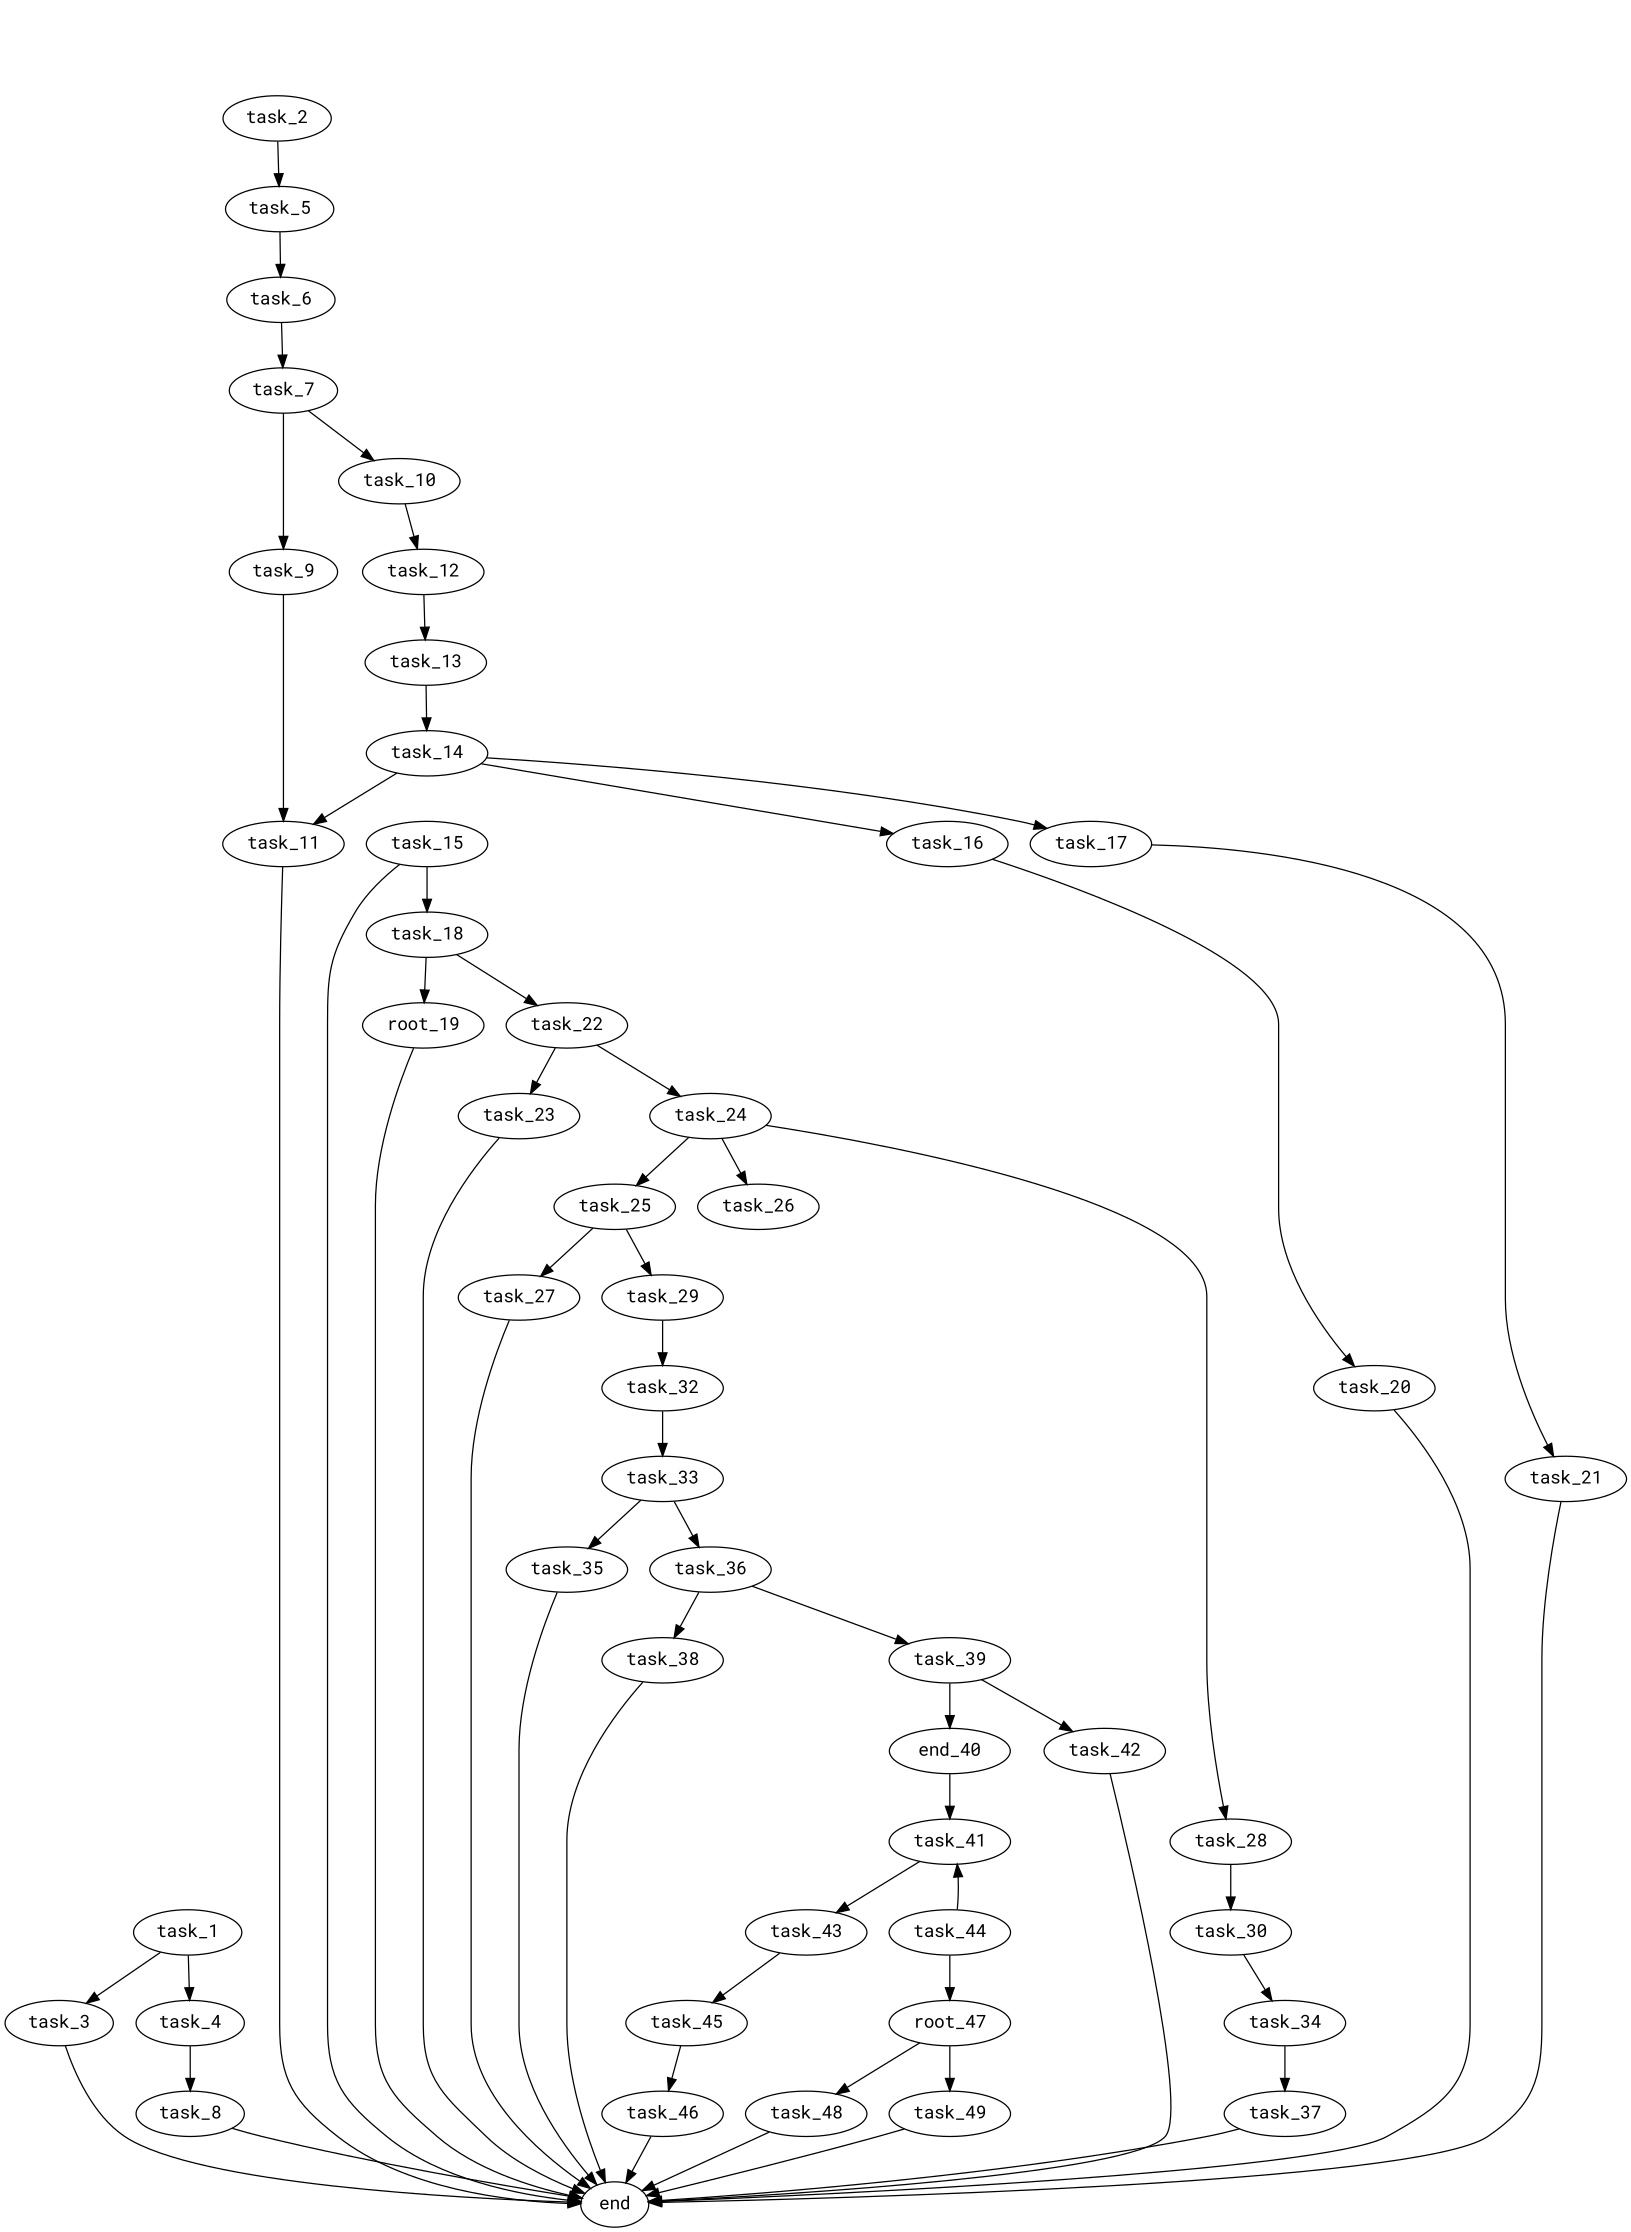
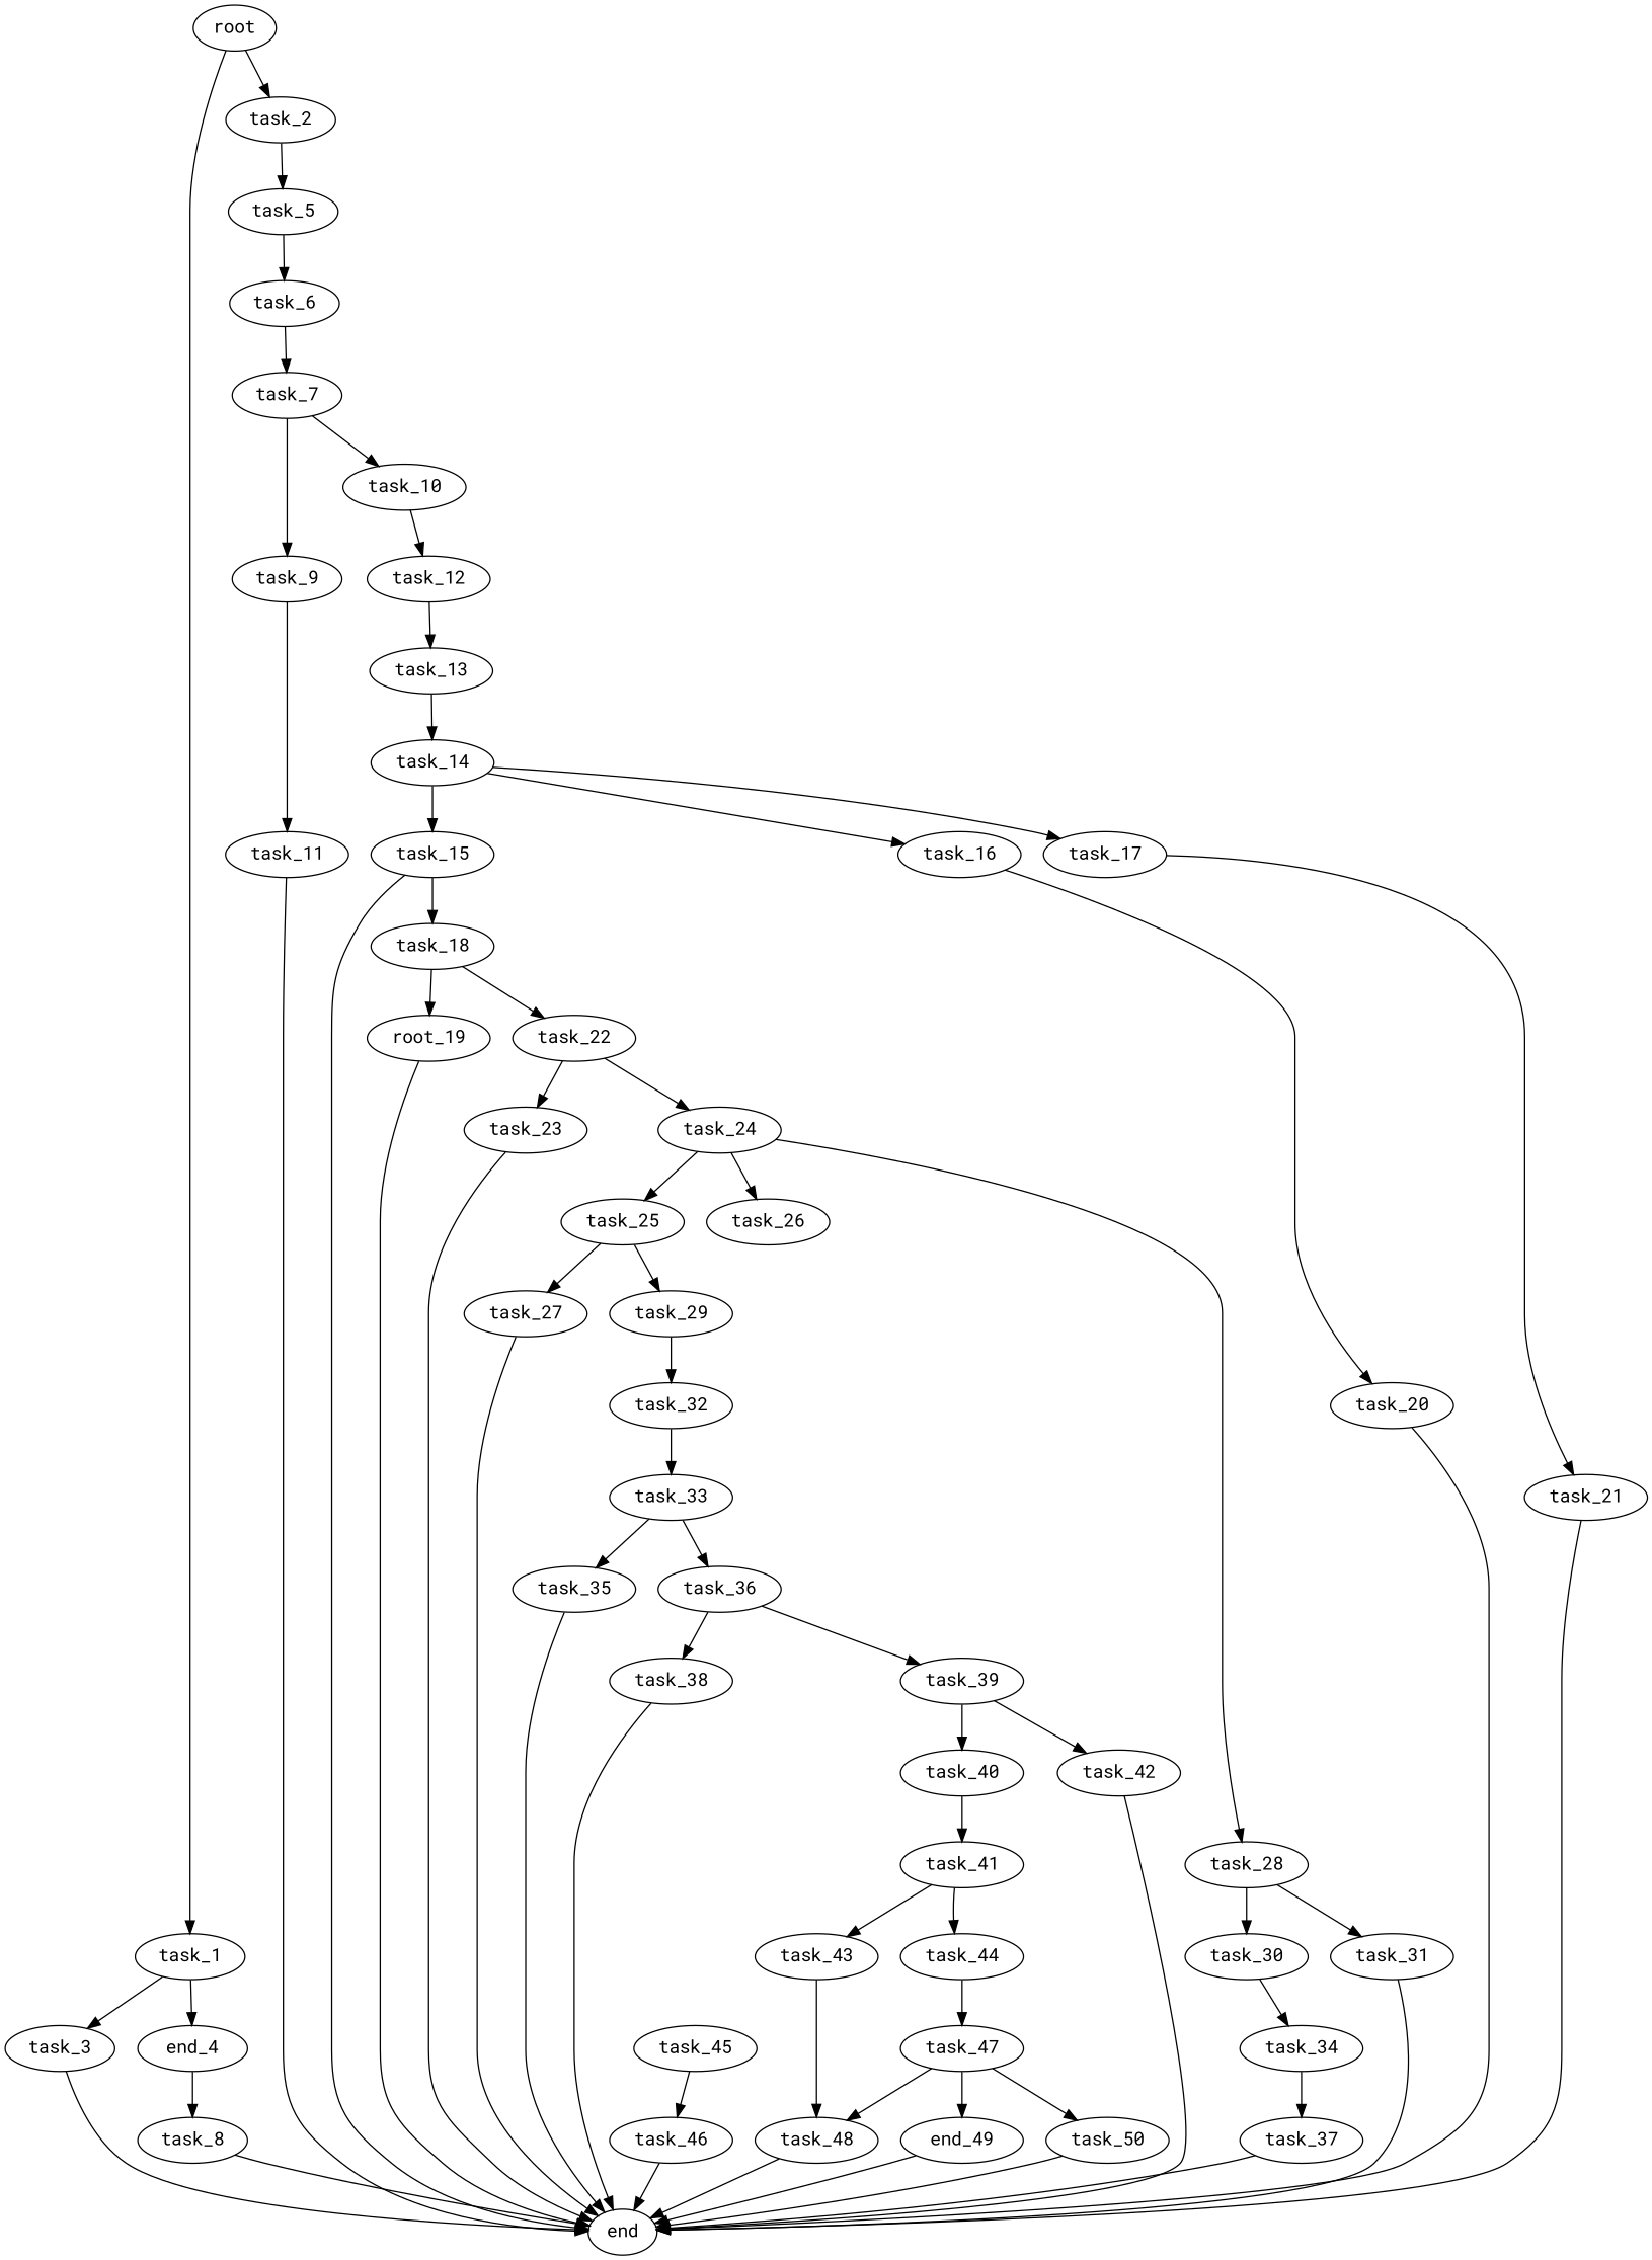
  digraph {
    fontname="Roboto Mono"
    node [fontname="Roboto Mono"]
    edge [fontname="Roboto Mono"]
+   root
    task_1
    task_2
    task_3
-   task_4
+   task_4 [label=end_4]
    task_5
    end
    task_8
    task_6
    task_7
    task_9
    task_10
    task_11
    task_12
    task_13
    task_14
    task_15
    task_16
    task_17
    task_18
    task_20
    task_21
    n23 [label=root_19]
    task_22
    task_23
    task_24
    task_25
    task_26
    task_28
    task_27
    task_29
    task_30
+   task_31
    task_32
    task_34
    task_33
    task_37
    task_35
    task_36
    task_38
    task_39
-   task_40 [label=end_40]
+   task_40
    task_42
    task_41
    task_43
    task_44
    task_45
-   task_47 [label=root_47]
+   task_47
    task_46
    task_48
-   task_49
+   task_49 [label=end_49]
+   task_50
+   root -> task_1
+   root -> task_2
    task_1 -> task_3
    task_1 -> task_4
    task_2 -> task_5
    task_3 -> end
    task_4 -> task_8
    task_5 -> task_6
    task_8 -> end
    task_6 -> task_7
    task_7 -> task_9
    task_7 -> task_10
    task_9 -> task_11
    task_10 -> task_12
    task_11 -> end
    task_12 -> task_13
    task_13 -> task_14
-   task_14 -> task_11
+   task_14 -> task_15
    task_14 -> task_16
    task_14 -> task_17
    task_15 -> end
    task_15 -> task_18
    task_16 -> task_20
    task_17 -> task_21
    task_18 -> n23
    task_18 -> task_22
    task_20 -> end
    task_21 -> end
    n23 -> end
    task_22 -> task_23
    task_22 -> task_24
    task_23 -> end
    task_24 -> task_25
    task_24 -> task_26
    task_24 -> task_28
    task_25 -> task_27
    task_25 -> task_29
    task_28 -> task_30
+   task_28 -> task_31
    task_27 -> end
    task_29 -> task_32
    task_30 -> task_34
+   task_31 -> end
    task_32 -> task_33
    task_34 -> task_37
    task_33 -> task_35
    task_33 -> task_36
    task_37 -> end
    task_35 -> end
    task_36 -> task_38
    task_36 -> task_39
    task_38 -> end
    task_39 -> task_40
    task_39 -> task_42
    task_40 -> task_41
    task_42 -> end
    task_41 -> task_43
-   task_44 -> task_41
-   task_43 -> task_45
+   task_41 -> task_44
+   task_43 -> task_48
    task_44 -> task_47
    task_45 -> task_46
    task_47 -> task_48
    task_47 -> task_49
+   task_47 -> task_50
    task_46 -> end
    task_48 -> end
    task_49 -> end
+   task_50 -> end
  }
